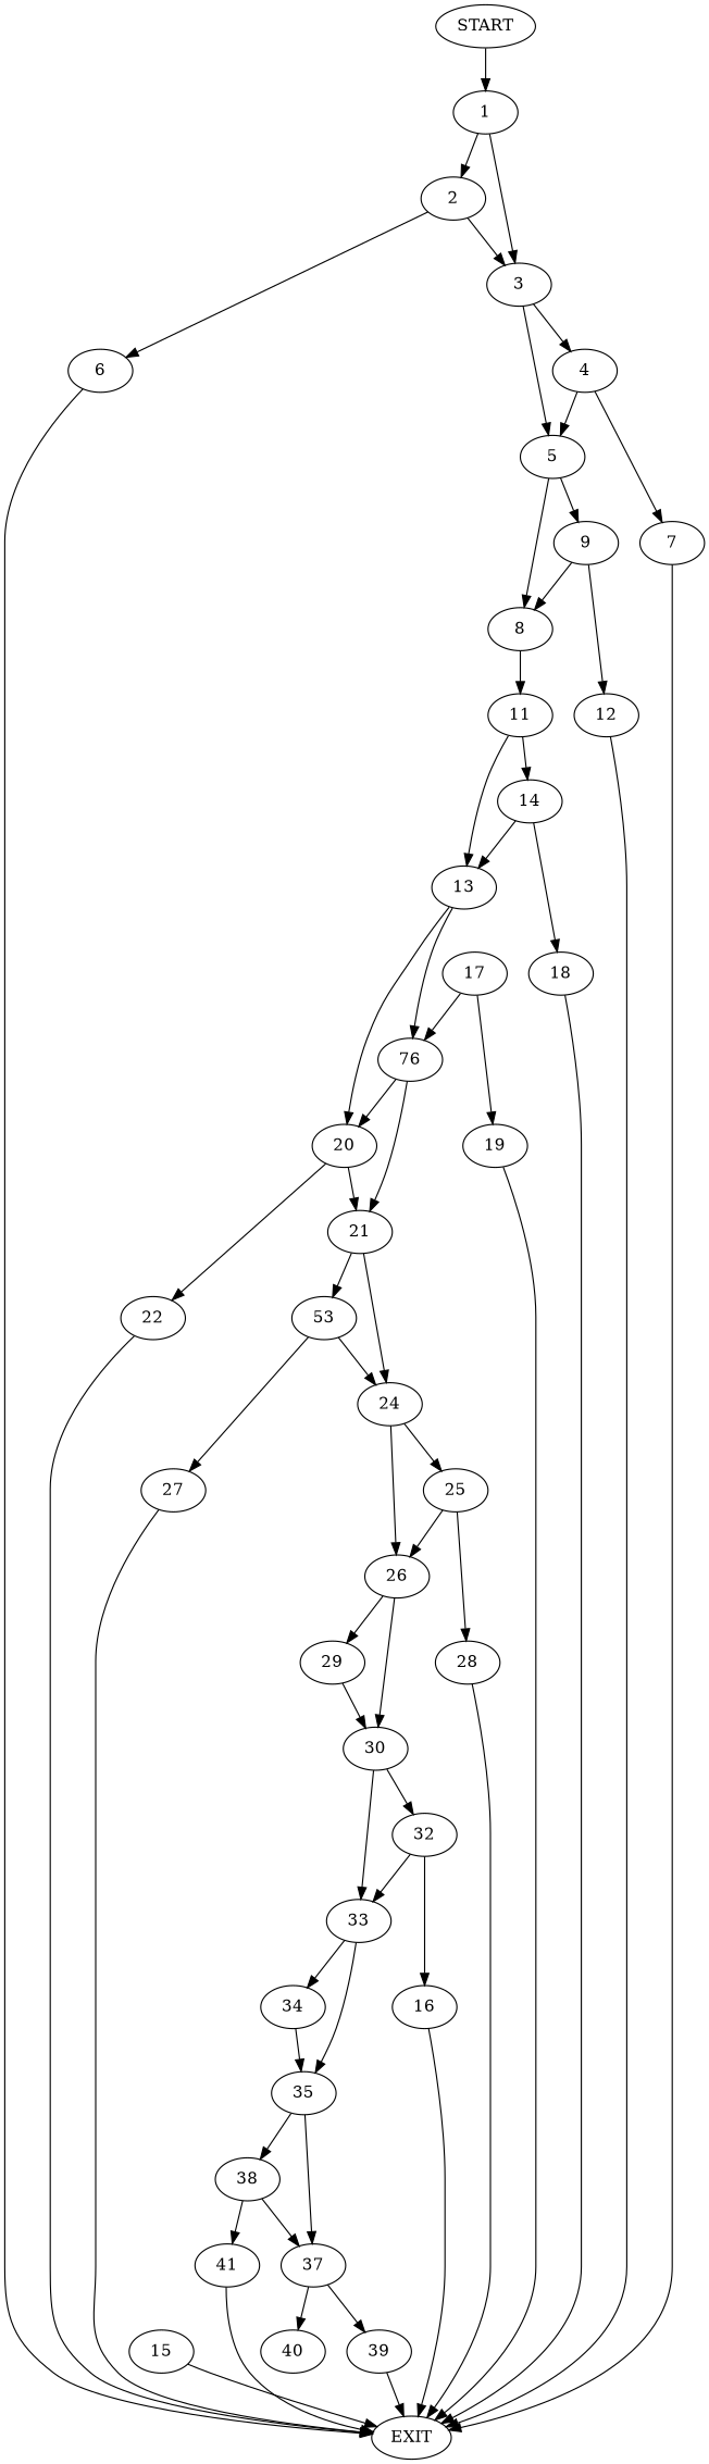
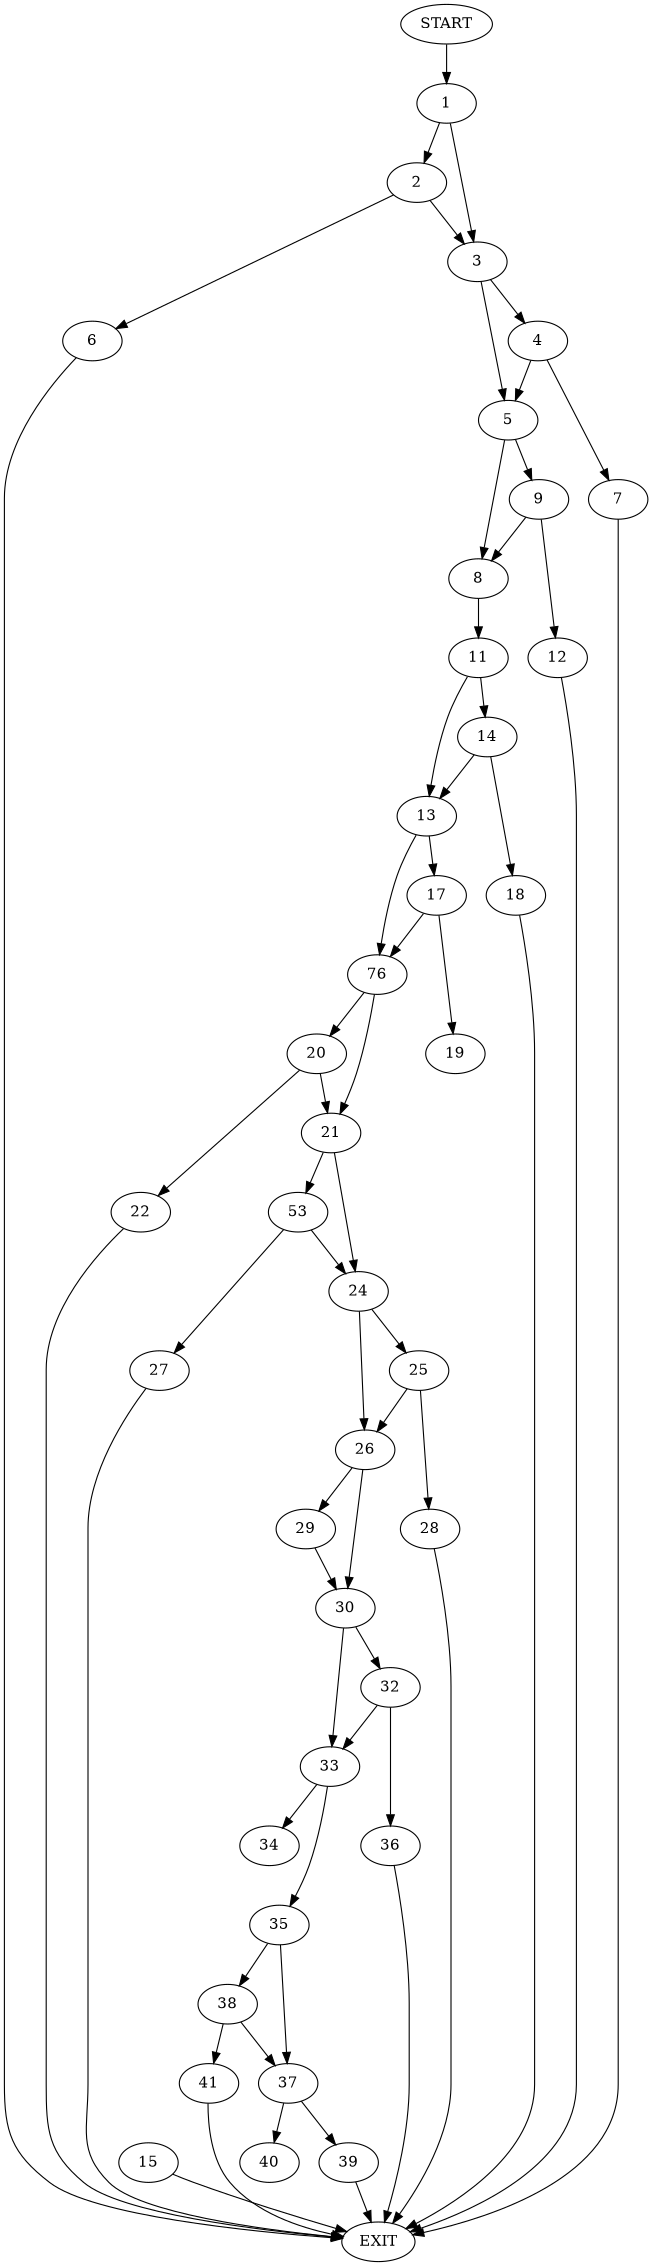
  digraph {
    n1 [label=START]
    1
    2
    3
    n5 [label=EXIT]
    6
    4
    5
    7
    8
    9
    11
    12
    13
    14
    15
    n17 [label=76]
    17
    18
    20
    21
    19
    22
    n24 [label=53]
    24
    27
    25
    26
    28
    29
    30
    32
    33
-   36 [label=16]
+   36
    34
    35
    37
    38
    39
    40
    41
    n1 -> 1
    1 -> 2
    1 -> 3
    2 -> 3
    2 -> 6
    3 -> 4
    3 -> 5
    6 -> n5
    4 -> 5
    4 -> 7
    5 -> 8
    5 -> 9
    7 -> n5
    8 -> 11
    9 -> 8
    9 -> 12
    11 -> 13
    11 -> 14
    12 -> n5
    13 -> n17
-   13 -> 20
+   13 -> 17
    14 -> 13
    14 -> 18
    15 -> n5
    n17 -> 20
    n17 -> 21
    17 -> n17
    17 -> 19
    18 -> n5
    20 -> 21
    20 -> 22
    21 -> n24
    21 -> 24
-   19 -> n5
    22 -> n5
    n24 -> 24
    n24 -> 27
    24 -> 25
    24 -> 26
    27 -> n5
    25 -> 26
    25 -> 28
    26 -> 29
    26 -> 30
    28 -> n5
    29 -> 30
    30 -> 32
    30 -> 33
    32 -> 33
    32 -> 36
    33 -> 34
    33 -> 35
    36 -> n5
-   34 -> 35
    35 -> 37
    35 -> 38
    37 -> 39
    37 -> 40
    38 -> 37
    38 -> 41
    39 -> n5
    41 -> n5
  }
